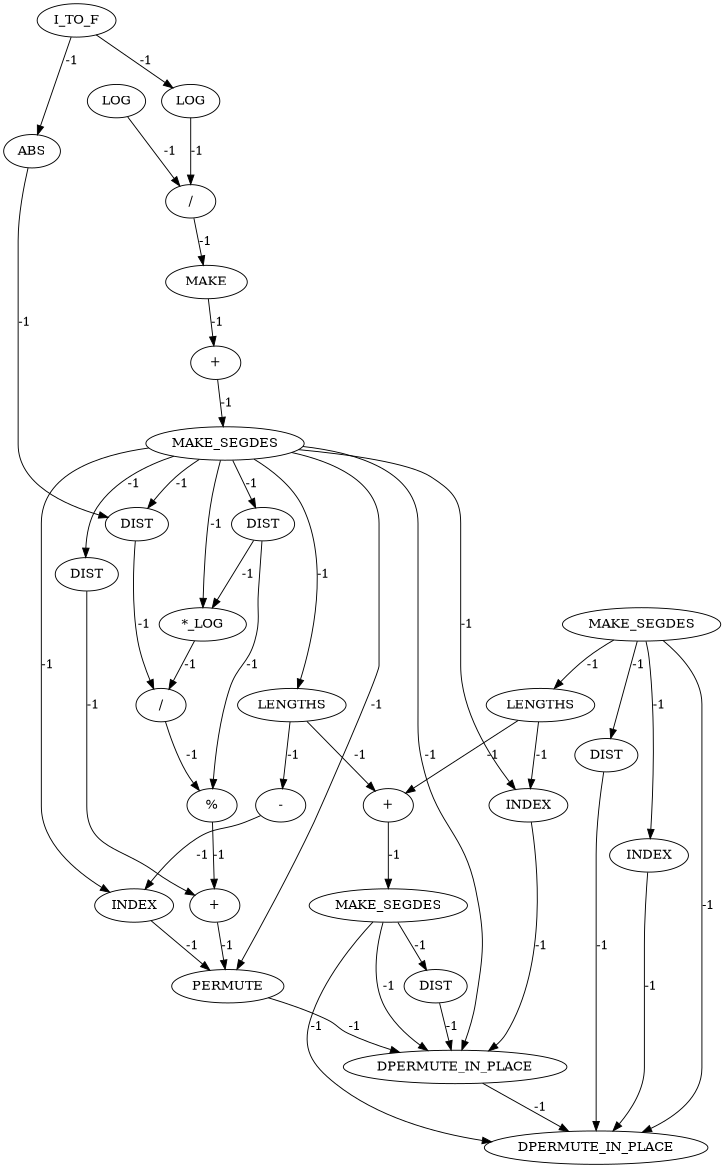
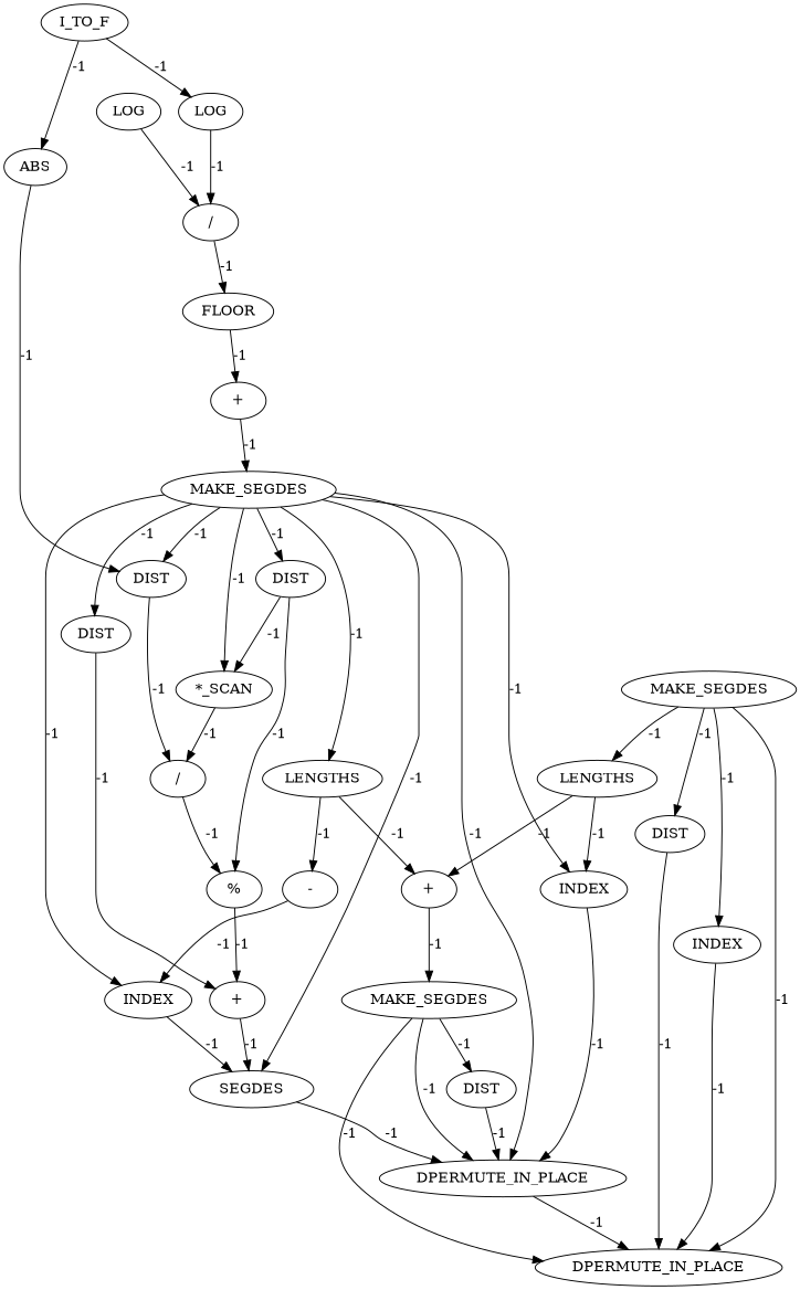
  digraph {
    node [cost=0]
    edge [cost=-1]
    n1 [label=INDEX]
-   n2 [label=PERMUTE]
+   n2 [label=SEGDES]
    n3 [label=DPERMUTE_IN_PLACE]
    n4 [label="+"]
    n5 [label=MAKE_SEGDES]
    n6 [label=DPERMUTE_IN_PLACE]
    n7 [label=DIST]
    n8 [label=LOG]
    n9 [label="/"]
-   n10 [label=MAKE]
+   n10 [label=FLOOR]
    n11 [label=I_TO_F]
    n12 [label=ABS]
    n13 [label=DIST]
    n14 [label=INDEX]
    n15 [label="%"]
    n16 [label="+"]
    n17 [label=MAKE_SEGDES]
-   n18 [label="*_LOG"]
+   n18 [label="*_SCAN"]
    n19 [label=LENGTHS]
    n20 [label=DIST]
    n21 [label=DIST]
    n22 [label=DIST]
    n23 [label="/"]
    n24 [label="-"]
    n25 [label="+"]
    n26 [label=INDEX]
    n27 [label=LOG]
    n28 [label=MAKE_SEGDES]
    n29 [label=LENGTHS]
    n1 -> n2 [label=-1]
    n2 -> n3 [label=-1]
    n3 -> n6 [label=-1]
    n4 -> n5 [label=-1]
    n5 -> n3 [label=-1]
    n5 -> n6 [label=-1]
    n5 -> n7 [label=-1]
    n7 -> n3 [label=-1]
    n8 -> n9 [label=-1]
    n9 -> n10 [label=-1]
    n10 -> n25 [label=-1]
    n11 -> n8 [label=-1]
    n11 -> n12 [label=-1]
    n12 -> n20 [label=-1]
    n13 -> n6 [label=-1]
    n14 -> n3 [label=-1]
    n15 -> n16 [label=-1]
    n16 -> n2 [label=-1]
    n17 -> n1 [label=-1]
    n17 -> n2 [label=-1]
    n17 -> n3 [label=-1]
    n17 -> n14 [label=-1]
    n17 -> n18 [label=-1]
    n17 -> n19 [label=-1]
    n17 -> n20 [label=-1]
    n17 -> n21 [label=-1]
    n17 -> n22 [label=-1]
    n18 -> n23 [label=-1]
    n19 -> n4 [label=-1]
    n19 -> n24 [label=-1]
    n20 -> n23 [label=-1]
    n21 -> n16 [label=-1]
    n22 -> n15 [label=-1]
    n22 -> n18 [label=-1]
    n23 -> n15 [label=-1]
    n24 -> n1 [label=-1]
    n25 -> n17 [label=-1]
    n26 -> n6 [label=-1]
    n27 -> n9 [label=-1]
    n28 -> n6 [label=-1]
    n28 -> n13 [label=-1]
    n28 -> n26 [label=-1]
    n28 -> n29 [label=-1]
    n29 -> n4 [label=-1]
    n29 -> n14 [label=-1]
  }
